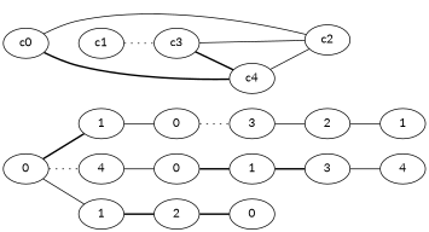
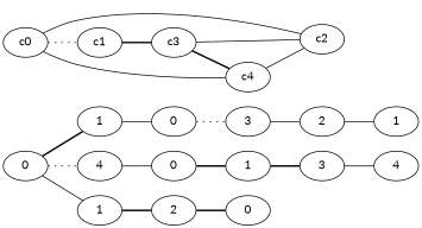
  graph {
    fontname=Lato
    rankdir=LR
    node [fontname=Lato]
    edge [fontname=Lato style=solid]
    n1 [label=0]
    n2 [label=1]
    n3 [label=4]
    n4 [label=1]
    n5 [label=0]
    n6 [label=0]
    n7 [label=2]
    n8 [label=3]
    n9 [label=2]
    n10 [label=1]
    n11 [label=1]
    n12 [label=3]
    n13 [label=4]
    n14 [label=0]
    c0
    c1
    c2
    c4
    c3
    n1 -- n2 [style=bold]
    n1 -- n3 [style=dotted]
    n1 -- n4
    n2 -- n5
    n3 -- n6
    n4 -- n7 [style=bold]
    n5 -- n8 [style=dotted]
    n6 -- n11 [style=bold]
    n7 -- n14 [style=bold]
    n8 -- n9
    n9 -- n10
    n11 -- n12 [style=bold]
    n12 -- n13
+   c0 -- c1 [style=dotted]
    c0 -- c2
-   c0 -- c4 [style=bold]
-   c1 -- c3 [style=dotted]
+   c0 -- c4
+   c1 -- c3 [style=bold]
    c2 -- c3
    c4 -- c2
    c3 -- c4 [style=bold]
  }
